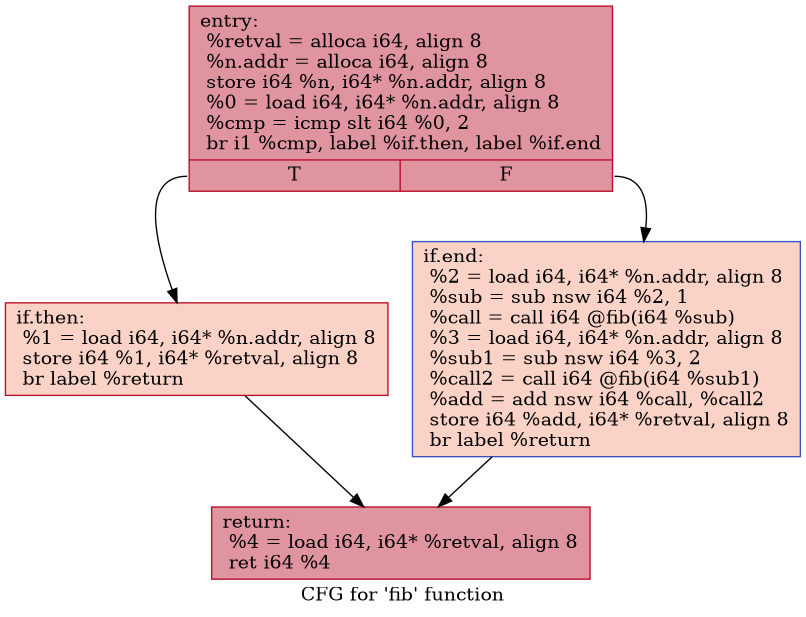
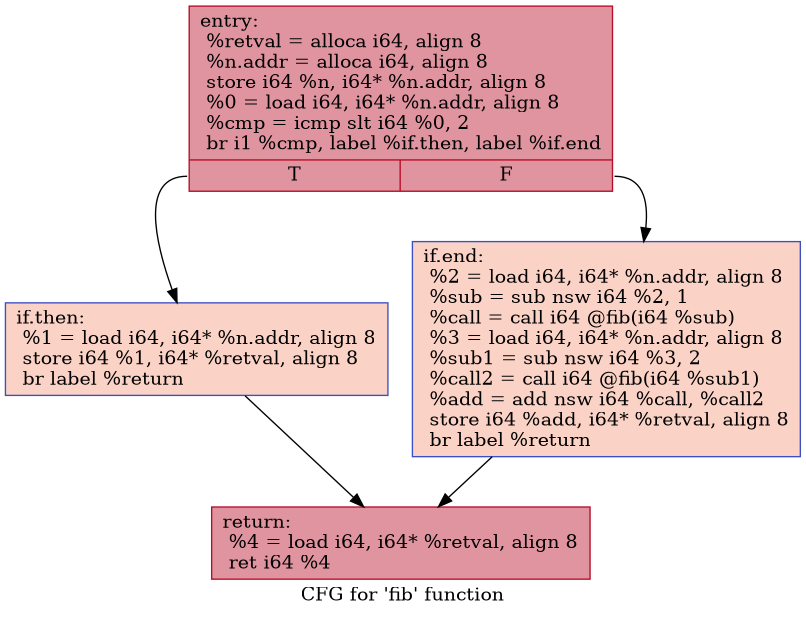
  digraph {
    label="CFG for 'fib' function"
    node [color="#b70d28ff" fillcolor="#b70d2870" shape=record style=filled]
    n1 [label="{entry:\l  %retval = alloca i64, align 8\l  %n.addr = alloca i64, align 8\l  store i64 %n, i64* %n.addr, align 8\l  %0 = load i64, i64* %n.addr, align 8\l  %cmp = icmp slt i64 %0, 2\l  br i1 %cmp, label %if.then, label %if.end\l|{<s0>T|<s1>F}}"]
-   n2 [fillcolor="#f59c7d70" label="{if.then:                                          \l  %1 = load i64, i64* %n.addr, align 8\l  store i64 %1, i64* %retval, align 8\l  br label %return\l}"]
+   n2 [color="#3d50c3ff" fillcolor="#f59c7d70" label="{if.then:                                          \l  %1 = load i64, i64* %n.addr, align 8\l  store i64 %1, i64* %retval, align 8\l  br label %return\l}"]
    n3 [color="#3d50c3ff" fillcolor="#f59c7d70" label="{if.end:                                           \l  %2 = load i64, i64* %n.addr, align 8\l  %sub = sub nsw i64 %2, 1\l  %call = call i64 @fib(i64 %sub)\l  %3 = load i64, i64* %n.addr, align 8\l  %sub1 = sub nsw i64 %3, 2\l  %call2 = call i64 @fib(i64 %sub1)\l  %add = add nsw i64 %call, %call2\l  store i64 %add, i64* %retval, align 8\l  br label %return\l}"]
    n4 [label="{return:                                           \l  %4 = load i64, i64* %retval, align 8\l  ret i64 %4\l}"]
    n1 -> n2 [tailport=s0]
    n1 -> n3 [tailport=s1]
    n2 -> n4
    n3 -> n4
  }
